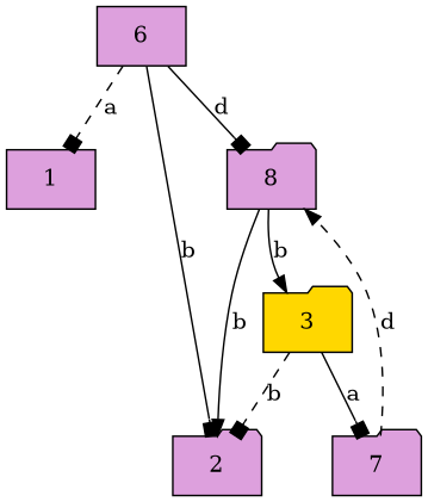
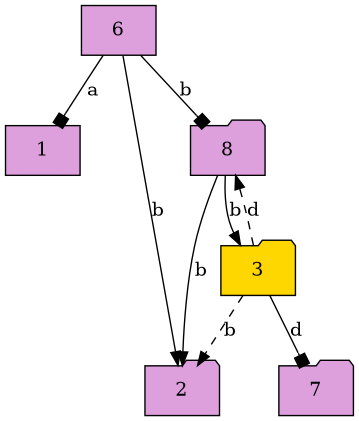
  strict digraph {
    node [fillcolor=plum shape=folder style=filled]
    edge [arrowhead=normal style=solid]
    1 [shape=box]
    6 [shape=box]
    2
    8
    3 [fillcolor=gold]
    7
-   6 -> 1 [arrowhead=box label=a style=dashed]
-   6 -> 2 [arrowhead=box label=b]
-   6 -> 8 [arrowhead=box label=d]
+   6 -> 1 [arrowhead=box label=a]
+   6 -> 2 [label=b]
+   6 -> 8 [arrowhead=box label=b]
    8 -> 2 [label=b]
    8 -> 3 [label=b]
-   3 -> 2 [arrowhead=box label=b style=dashed]
-   7 -> 8 [label=d style=dashed]
-   3 -> 7 [arrowhead=box label=a]
+   3 -> 2 [label=b style=dashed]
+   3 -> 8 [label=d style=dashed]
+   3 -> 7 [arrowhead=box label=d]
  }
